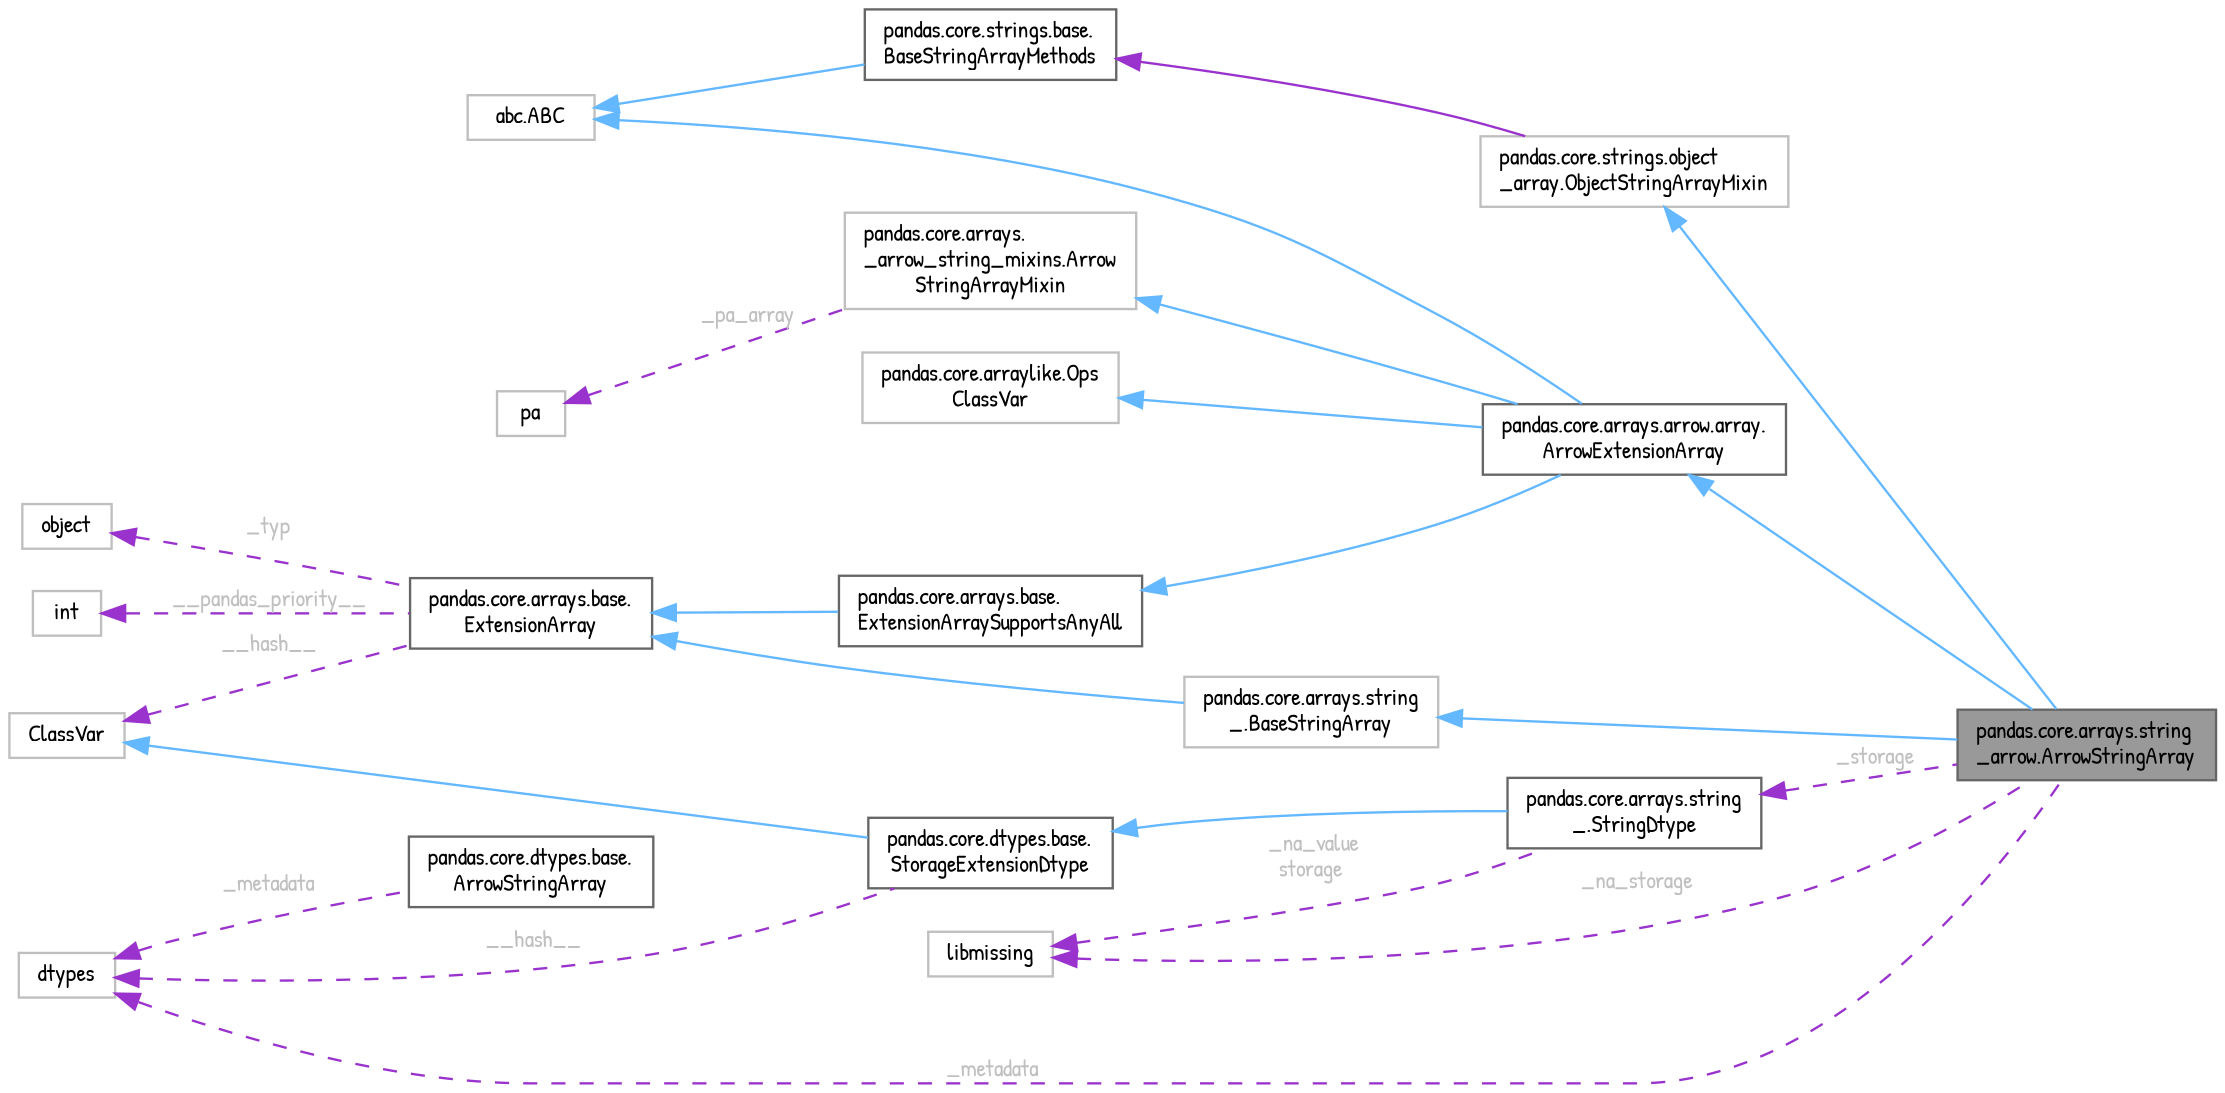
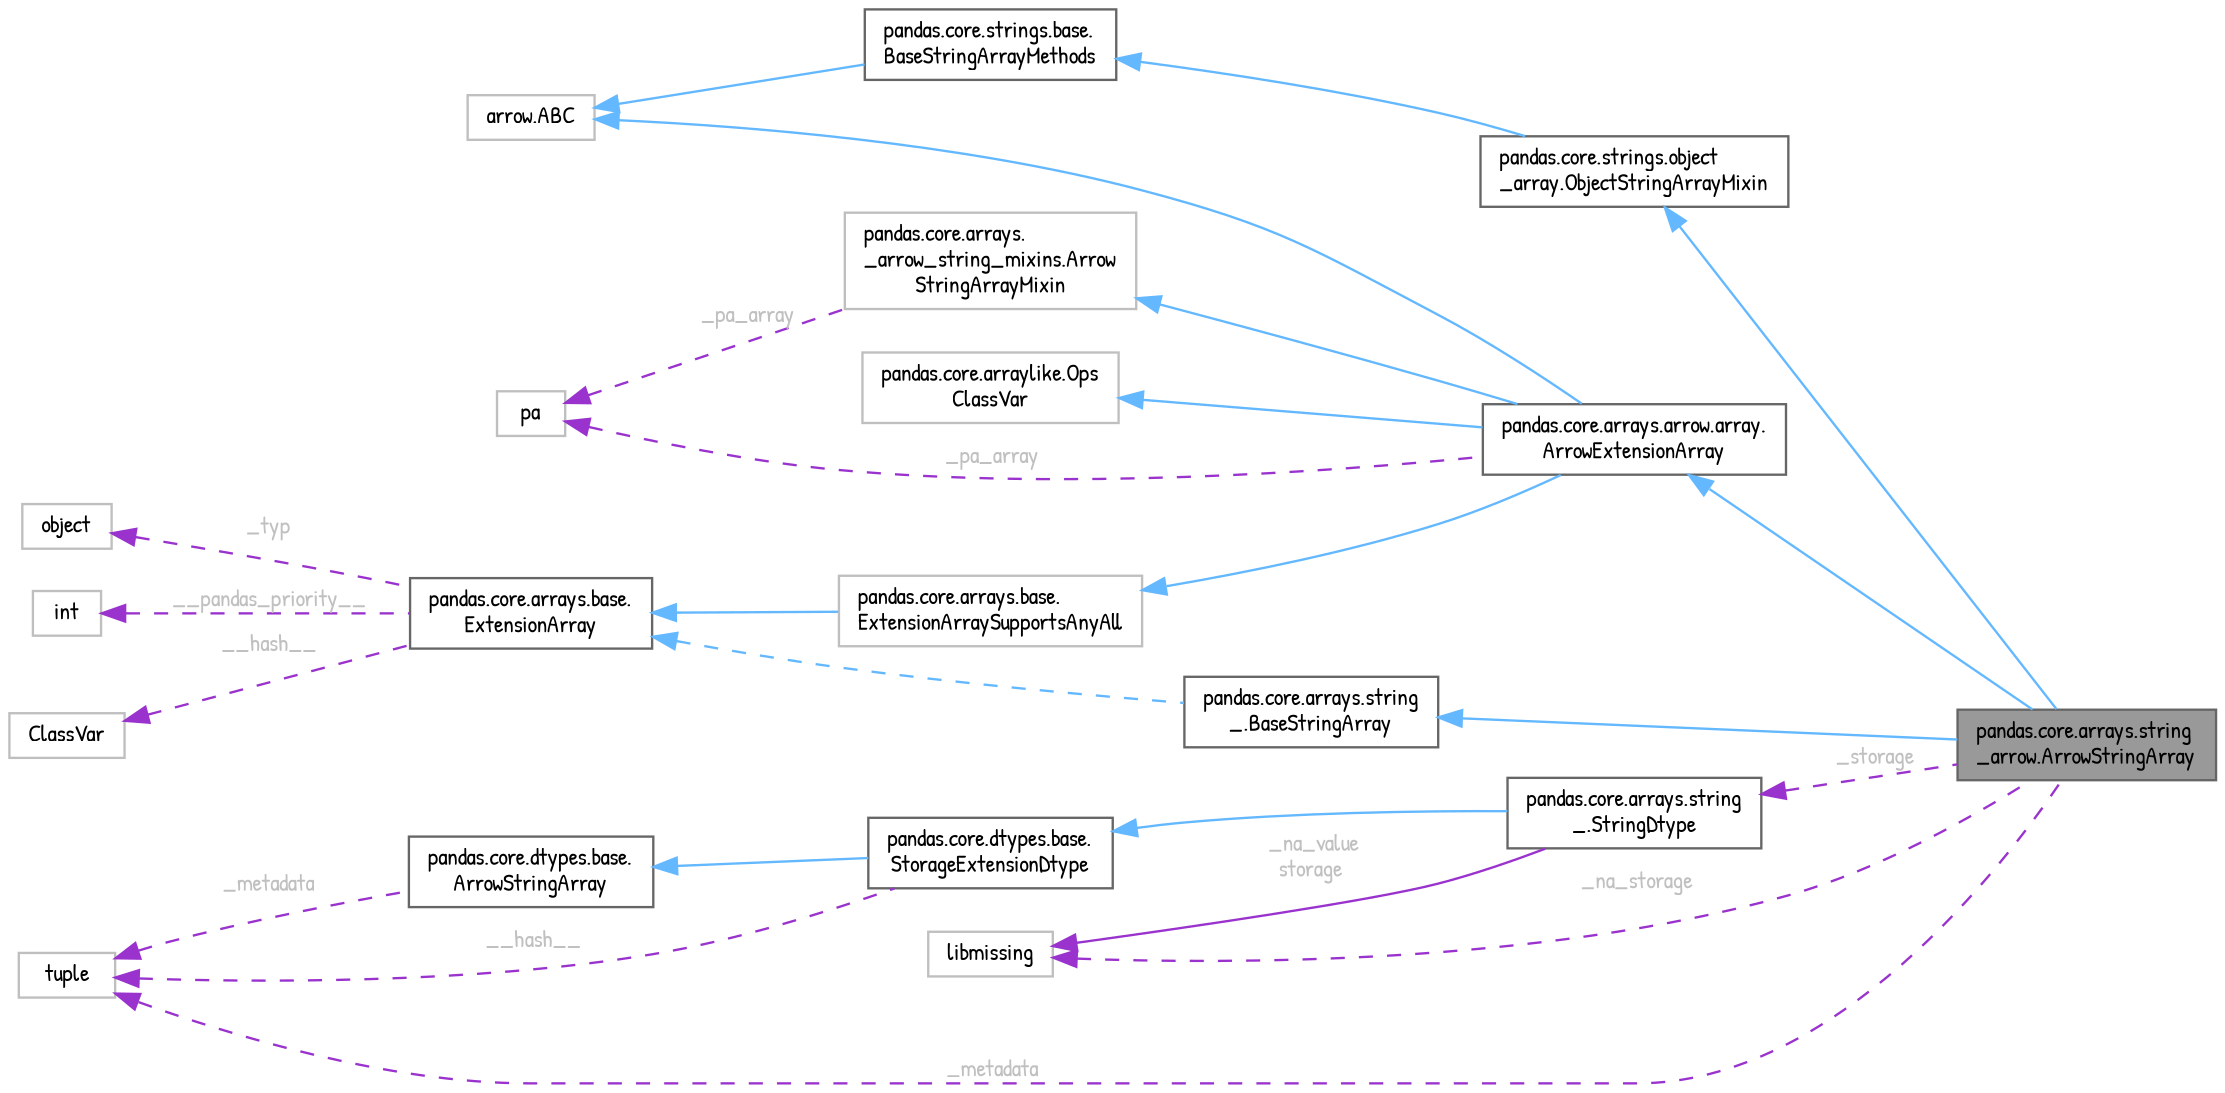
  digraph {
    fontname="Patrick Hand"
    rankdir=LR
    node [color=grey75 fillcolor=white fontname="Patrick Hand" fontsize=10 shape=box style=filled]
    edge [color=steelblue1 dir=back fontname="Patrick Hand" fontsize=10 labelfontname=Helvetica labelfontsize=10 style=solid]
    n1 [color=gray40 fillcolor=grey60 fontcolor=black height=0.2 label="pandas.core.arrays.string\l_arrow.ArrowStringArray" width=0.4]
-   n2 [height=0.2 label="pandas.core.strings.object\l_array.ObjectStringArrayMixin" width=0.4]
+   n2 [color=gray40 height=0.2 label="pandas.core.strings.object\l_array.ObjectStringArrayMixin" width=0.4]
    n3 [color=gray40 height=0.2 label="pandas.core.strings.base.\lBaseStringArrayMethods" width=0.4]
    n4 [color=gray40 height=0.2 label="pandas.core.arrays.arrow.array.\lArrowExtensionArray" width=0.4]
-   n5 [height=0.2 label="abc.ABC" width=0.4]
+   n5 [height=0.2 label="arrow.ABC" width=0.4]
    n6 [height=0.2 label="pandas.core.arraylike.Ops\lClassVar" width=0.4]
-   n7 [color=gray40 height=0.2 label="pandas.core.arrays.base.\lExtensionArraySupportsAnyAll" width=0.4]
+   n7 [height=0.2 label="pandas.core.arrays.base.\lExtensionArraySupportsAnyAll" width=0.4]
    n8 [color=gray40 height=0.2 label="pandas.core.arrays.base.\lExtensionArray" width=0.4]
-   n9 [height=0.2 label="pandas.core.arrays.string\l_.BaseStringArray" width=0.4]
+   n9 [color=gray40 height=0.2 label="pandas.core.arrays.string\l_.BaseStringArray" width=0.4]
    n10 [height=0.2 label=object width=0.4]
    n11 [height=0.2 label=int width=0.4]
    n12 [height=0.2 label=ClassVar width=0.4]
    n13 [height=0.2 label="pandas.core.arrays.\l_arrow_string_mixins.Arrow\lStringArrayMixin" width=0.4]
    n14 [height=0.2 label=pa width=0.4]
    n15 [color=gray40 height=0.2 label="pandas.core.arrays.string\l_.StringDtype" width=0.4]
    n16 [color=gray40 height=0.2 label="pandas.core.dtypes.base.\lStorageExtensionDtype" width=0.4]
    n17 [color=gray40 height=0.2 label="pandas.core.dtypes.base.\lArrowStringArray" width=0.4]
-   n18 [height=0.2 label=dtypes width=0.4]
+   n18 [height=0.2 label=tuple width=0.4]
    n19 [height=0.2 label=libmissing width=0.4]
    n2 -> n1
-   n3 -> n2 [color=darkorchid3]
+   n3 -> n2
    n4 -> n1
    n5 -> n3
    n5 -> n4
    n6 -> n4
    n7 -> n4
    n8 -> n7
-   n8 -> n9
+   n8 -> n9 [style=dashed]
    n9 -> n1
    n10 -> n8 [color=darkorchid3 fontcolor=grey label=" _typ" style=dashed]
    n11 -> n8 [color=darkorchid3 fontcolor=grey label=" __pandas_priority__" style=dashed]
    n12 -> n8 [color=darkorchid3 fontcolor=grey label=" __hash__" style=dashed]
    n13 -> n4
+   n14 -> n4 [color=darkorchid3 fontcolor=grey label=" _pa_array" style=dashed]
    n14 -> n13 [color=darkorchid3 fontcolor=grey label=" _pa_array" style=dashed]
    n15 -> n1 [color=darkorchid3 fontcolor=grey label=" _storage" style=dashed]
    n16 -> n15
-   n12 -> n16
+   n17 -> n16
    n18 -> n1 [color=darkorchid3 fontcolor=grey label=" _metadata" style=dashed]
    n18 -> n16 [color=darkorchid3 fontcolor=grey label=" __hash__" style=dashed]
    n18 -> n17 [color=darkorchid3 fontcolor=grey label=" _metadata" style=dashed]
    n19 -> n1 [color=darkorchid3 fontcolor=grey label=" _na_storage" style=dashed]
-   n19 -> n15 [color=darkorchid3 fontcolor=grey label=" _na_value\nstorage" style=dashed]
+   n19 -> n15 [color=darkorchid3 fontcolor=grey label=" _na_value\nstorage"]
  }
